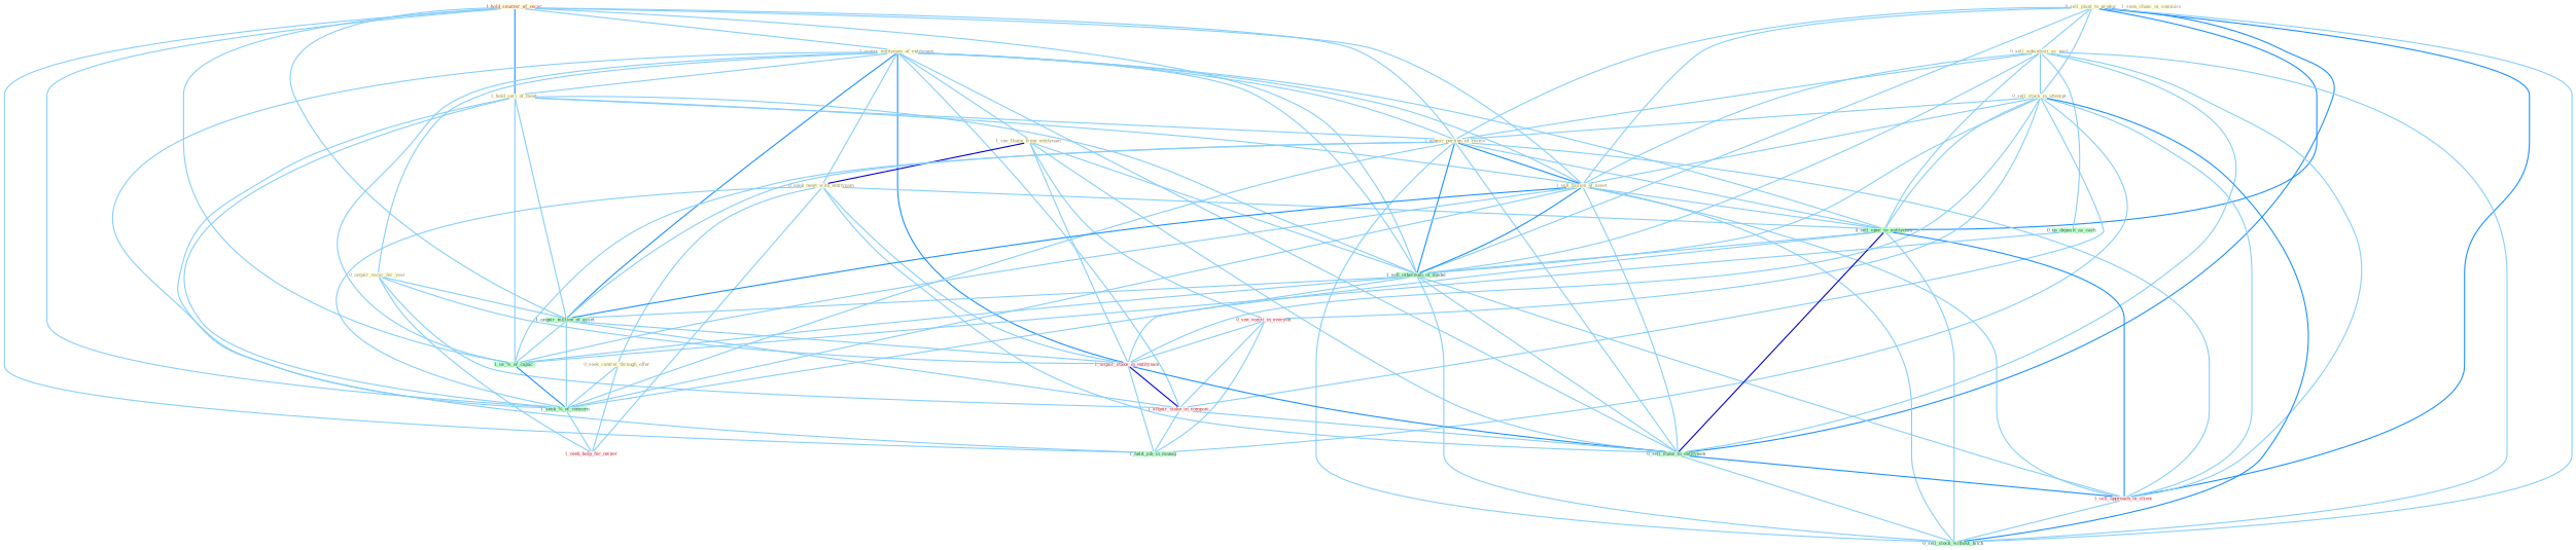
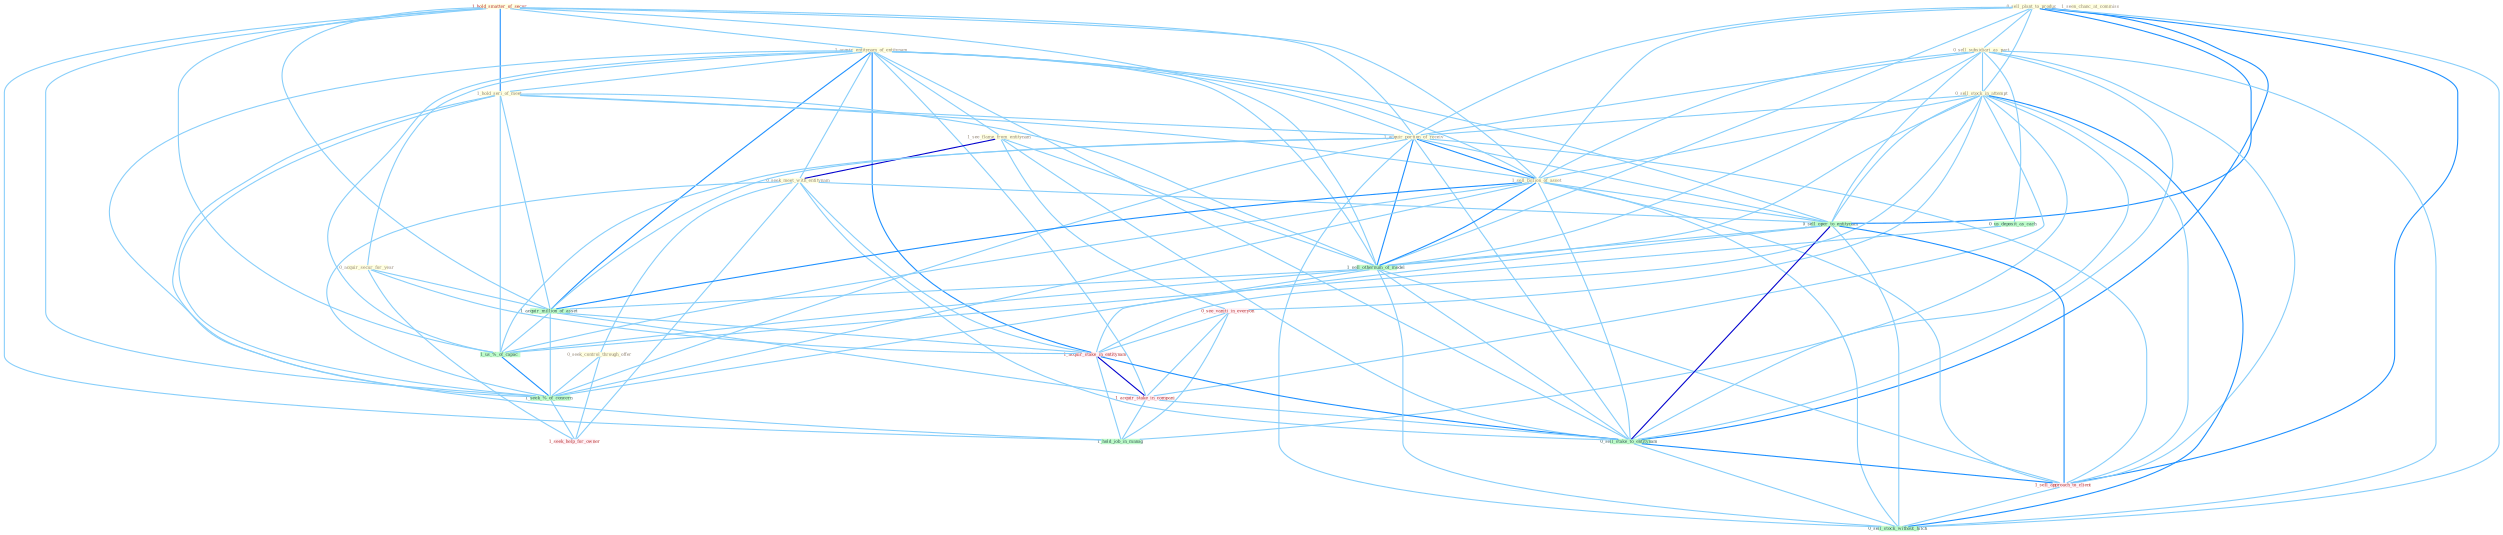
  graph {
    fontname="DejaVu Serif"
    node [color="#ffffe0" fixedsize=true fontcolor="#8b7d6b" fontname="DejaVu Serif" fontsize=4 shape=polygon style=filled]
    edge [color="#87cefa" fontname="DejaVu Serif" w=1]
    "1_hold_smatter_of_secur " [fontcolor="#b22222" height=.06 width=.5]
    "0_sell_plant_to_produc " [height=.06 width=.5]
    "1_acquir_entitynam_of_entitynam " [height=.06 width=.5]
    "1_hold_seri_of_meet " [height=.06 width=.5]
    "1_seen_chanc_at_commiss " [height=.06 width=.5]
    "1_see_flame_from_entitynam " [height=.06 width=.5]
    "0_sell_subsidiari_as_part " [height=.06 width=.5]
    "0_seek_meet_with_entitynam " [height=.06 width=.5]
    "0_sell_stock_in_attempt " [height=.06 width=.5]
    "0_seek_control_through_offer " [height=.06 width=.5]
    n11 [height=.06 label="1_acquir_portion_of_receiv" width=.5]
    "0_acquir_secur_for_year " [height=.06 width=.5]
    "1_sell_billion_of_asset " [height=.06 width=.5]
    "0_see_vaniti_in_everyon " [color="#fff0f5" fontcolor="#b22222" height=.06 width=.5]
    "1_acquir_stake_in_entitynam " [color="#fff0f5" fontcolor="#b22222" height=.06 width=.5]
    "1_acquir_stake_in_compani " [color="#fff0f5" fontcolor="#b22222" height=.06 width=.5]
    "1_sell_approach_to_client " [color="#fff0f5" fontcolor="#b22222" height=.06 width=.5]
    "1_seek_help_for_owner " [color="#fff0f5" fontcolor="#b22222" height=.06 width=.5]
    "1_sell_othernum_of_model " [color="#BDFCC9" fontcolor="#2f4f4f" height=.06 width=.5]
    "1_acquir_million_of_asset " [color="#BDFCC9" fontcolor="#2f4f4f" height=.06 width=.5]
    "1_us_%_of_capac " [color="#BDFCC9" fontcolor="#2f4f4f" height=.06 width=.5]
    "1_hold_job_in_manag " [color="#BDFCC9" fontcolor="#2f4f4f" height=.06 width=.5]
    "1_seek_%_of_concern " [color="#BDFCC9" fontcolor="#2f4f4f" height=.06 width=.5]
    "0_sell_oper_to_entitynam " [color="#BDFCC9" fontcolor="#2f4f4f" height=.06 width=.5]
    "0_sell_stake_to_entitynam " [color="#BDFCC9" fontcolor="#2f4f4f" height=.06 width=.5]
    "0_sell_stock_without_hitch " [color="#BDFCC9" fontcolor="#2f4f4f" height=.06 width=.5]
    "0_us_deposit_as_cach " [color="#BDFCC9" fontcolor="#2f4f4f" height=.06 width=.5]
    subgraph sub_1 {
      "1_hold_smatter_of_secur "
      "0_sell_plant_to_produc "
      "1_acquir_entitynam_of_entitynam "
      "1_hold_seri_of_meet "
      "1_seen_chanc_at_commiss "
      "1_see_flame_from_entitynam "
      "0_sell_subsidiari_as_part "
      "0_seek_meet_with_entitynam "
      "0_sell_stock_in_attempt "
      "0_seek_control_through_offer "
      n11
      "0_acquir_secur_for_year "
      "1_sell_billion_of_asset "
    }
    subgraph sub_2 {
      "0_see_vaniti_in_everyon "
      "1_acquir_stake_in_entitynam "
      "1_acquir_stake_in_compani "
      "1_sell_approach_to_client "
      "1_seek_help_for_owner "
    }
    "1_hold_smatter_of_secur " -- "1_acquir_entitynam_of_entitynam "
    "1_hold_smatter_of_secur " -- "1_hold_seri_of_meet " [color="#1e90ff" w=2]
    "1_hold_smatter_of_secur " -- n11
    "1_hold_smatter_of_secur " -- "1_sell_billion_of_asset "
    "1_hold_smatter_of_secur " -- "1_sell_othernum_of_model "
    "1_hold_smatter_of_secur " -- "1_acquir_million_of_asset "
    "1_hold_smatter_of_secur " -- "1_us_%_of_capac "
    "1_hold_smatter_of_secur " -- "1_hold_job_in_manag "
    "1_hold_smatter_of_secur " -- "1_seek_%_of_concern "
    "0_sell_plant_to_produc " -- "0_sell_subsidiari_as_part "
    "0_sell_plant_to_produc " -- "0_sell_stock_in_attempt "
    "0_sell_plant_to_produc " -- n11
    "0_sell_plant_to_produc " -- "1_sell_billion_of_asset "
    "0_sell_plant_to_produc " -- "1_sell_approach_to_client " [color="#1e90ff" w=2]
    "0_sell_plant_to_produc " -- "1_sell_othernum_of_model "
    "0_sell_plant_to_produc " -- "0_sell_oper_to_entitynam " [color="#1e90ff" w=2]
    "0_sell_plant_to_produc " -- "0_sell_stake_to_entitynam " [color="#1e90ff" w=2]
    "0_sell_plant_to_produc " -- "0_sell_stock_without_hitch "
    "1_acquir_entitynam_of_entitynam " -- "1_hold_seri_of_meet "
    "1_acquir_entitynam_of_entitynam " -- "1_see_flame_from_entitynam "
    "1_acquir_entitynam_of_entitynam " -- "0_seek_meet_with_entitynam "
    "1_acquir_entitynam_of_entitynam " -- n11
    "1_acquir_entitynam_of_entitynam " -- "0_acquir_secur_for_year "
    "1_acquir_entitynam_of_entitynam " -- "1_sell_billion_of_asset "
    "1_acquir_entitynam_of_entitynam " -- "1_acquir_stake_in_entitynam " [color="#1e90ff" w=2]
    "1_acquir_entitynam_of_entitynam " -- "1_acquir_stake_in_compani "
    "1_acquir_entitynam_of_entitynam " -- "1_sell_othernum_of_model "
    "1_acquir_entitynam_of_entitynam " -- "1_acquir_million_of_asset " [color="#1e90ff" w=2]
    "1_acquir_entitynam_of_entitynam " -- "1_us_%_of_capac "
    "1_acquir_entitynam_of_entitynam " -- "1_seek_%_of_concern "
    "1_acquir_entitynam_of_entitynam " -- "0_sell_oper_to_entitynam "
    "1_acquir_entitynam_of_entitynam " -- "0_sell_stake_to_entitynam "
    "1_hold_seri_of_meet " -- n11
    "1_hold_seri_of_meet " -- "1_sell_billion_of_asset "
    "1_hold_seri_of_meet " -- "1_sell_othernum_of_model "
    "1_hold_seri_of_meet " -- "1_acquir_million_of_asset "
    "1_hold_seri_of_meet " -- "1_us_%_of_capac "
    "1_hold_seri_of_meet " -- "1_hold_job_in_manag "
    "1_hold_seri_of_meet " -- "1_seek_%_of_concern "
    "1_see_flame_from_entitynam " -- "0_seek_meet_with_entitynam " [color="#0000cd"]
    "1_see_flame_from_entitynam " -- "0_see_vaniti_in_everyon "
-   "1_see_flame_from_entitynam " -- "1_acquir_stake_in_entitynam "
    "1_see_flame_from_entitynam " -- "1_sell_othernum_of_model "
    "1_see_flame_from_entitynam " -- "0_sell_stake_to_entitynam "
    "0_sell_subsidiari_as_part " -- "0_sell_stock_in_attempt "
    "0_sell_subsidiari_as_part " -- n11
    "0_sell_subsidiari_as_part " -- "1_sell_billion_of_asset "
    "0_sell_subsidiari_as_part " -- "1_sell_approach_to_client "
    "0_sell_subsidiari_as_part " -- "1_sell_othernum_of_model "
    "0_sell_subsidiari_as_part " -- "0_sell_oper_to_entitynam "
    "0_sell_subsidiari_as_part " -- "0_sell_stake_to_entitynam "
    "0_sell_subsidiari_as_part " -- "0_sell_stock_without_hitch "
    "0_sell_subsidiari_as_part " -- "0_us_deposit_as_cach "
    "0_seek_meet_with_entitynam " -- "0_seek_control_through_offer "
    "0_seek_meet_with_entitynam " -- "1_acquir_stake_in_entitynam "
    "0_seek_meet_with_entitynam " -- "1_seek_help_for_owner "
    "0_seek_meet_with_entitynam " -- "1_seek_%_of_concern "
    "0_seek_meet_with_entitynam " -- "0_sell_oper_to_entitynam "
    "0_seek_meet_with_entitynam " -- "0_sell_stake_to_entitynam "
    "0_sell_stock_in_attempt " -- n11
    "0_sell_stock_in_attempt " -- "1_sell_billion_of_asset "
    "0_sell_stock_in_attempt " -- "0_see_vaniti_in_everyon "
    "0_sell_stock_in_attempt " -- "1_acquir_stake_in_entitynam "
    "0_sell_stock_in_attempt " -- "1_acquir_stake_in_compani "
    "0_sell_stock_in_attempt " -- "1_sell_approach_to_client "
    "0_sell_stock_in_attempt " -- "1_sell_othernum_of_model "
    "0_sell_stock_in_attempt " -- "1_hold_job_in_manag "
    "0_sell_stock_in_attempt " -- "0_sell_oper_to_entitynam "
+   "0_sell_stock_in_attempt " -- "0_sell_stake_to_entitynam "
    "0_sell_stock_in_attempt " -- "0_sell_stock_without_hitch " [color="#1e90ff" w=2]
    "0_seek_control_through_offer " -- "1_seek_help_for_owner "
    "0_seek_control_through_offer " -- "1_seek_%_of_concern "
    n11 -- "1_sell_billion_of_asset " [color="#1e90ff" w=2]
    n11 -- "1_sell_approach_to_client "
    n11 -- "1_sell_othernum_of_model " [color="#1e90ff" w=2]
    n11 -- "1_acquir_million_of_asset "
    n11 -- "1_us_%_of_capac "
    n11 -- "1_seek_%_of_concern "
    n11 -- "0_sell_oper_to_entitynam "
    n11 -- "0_sell_stake_to_entitynam "
    n11 -- "0_sell_stock_without_hitch "
    "0_acquir_secur_for_year " -- "1_acquir_stake_in_entitynam "
-   "0_acquir_secur_for_year " -- "1_acquir_stake_in_compani "
    "0_acquir_secur_for_year " -- "1_seek_help_for_owner "
    "0_acquir_secur_for_year " -- "1_acquir_million_of_asset "
    "1_sell_billion_of_asset " -- "1_sell_approach_to_client "
    "1_sell_billion_of_asset " -- "1_sell_othernum_of_model " [color="#1e90ff" w=2]
    "1_sell_billion_of_asset " -- "1_acquir_million_of_asset " [color="#1e90ff" w=2]
    "1_sell_billion_of_asset " -- "1_us_%_of_capac "
    "1_sell_billion_of_asset " -- "1_seek_%_of_concern "
    "1_sell_billion_of_asset " -- "0_sell_oper_to_entitynam "
    "1_sell_billion_of_asset " -- "0_sell_stake_to_entitynam "
    "1_sell_billion_of_asset " -- "0_sell_stock_without_hitch "
    "0_see_vaniti_in_everyon " -- "1_acquir_stake_in_entitynam "
    "0_see_vaniti_in_everyon " -- "1_acquir_stake_in_compani "
    "0_see_vaniti_in_everyon " -- "1_hold_job_in_manag "
    "1_acquir_stake_in_entitynam " -- "1_acquir_stake_in_compani " [color="#0000cd" w=3]
    "1_acquir_stake_in_entitynam " -- "1_hold_job_in_manag "
    "1_acquir_stake_in_entitynam " -- "0_sell_stake_to_entitynam " [color="#1e90ff" w=2]
    "1_acquir_stake_in_compani " -- "1_hold_job_in_manag "
    "1_acquir_stake_in_compani " -- "0_sell_stake_to_entitynam "
    "1_sell_approach_to_client " -- "0_sell_stock_without_hitch "
    "1_sell_othernum_of_model " -- "1_sell_approach_to_client "
    "1_sell_othernum_of_model " -- "1_acquir_million_of_asset "
    "1_sell_othernum_of_model " -- "1_us_%_of_capac "
    "1_sell_othernum_of_model " -- "1_seek_%_of_concern "
    "1_sell_othernum_of_model " -- "0_sell_stake_to_entitynam "
    "1_sell_othernum_of_model " -- "0_sell_stock_without_hitch "
    "1_acquir_million_of_asset " -- "1_acquir_stake_in_entitynam "
    "1_acquir_million_of_asset " -- "1_acquir_stake_in_compani "
    "1_acquir_million_of_asset " -- "1_us_%_of_capac "
    "1_acquir_million_of_asset " -- "1_seek_%_of_concern "
    "1_us_%_of_capac " -- "1_seek_%_of_concern " [color="#1e90ff" w=2]
    "1_seek_%_of_concern " -- "1_seek_help_for_owner "
    "0_sell_oper_to_entitynam " -- "1_acquir_stake_in_entitynam "
    "0_sell_oper_to_entitynam " -- "1_sell_approach_to_client " [color="#1e90ff" w=2]
    "0_sell_oper_to_entitynam " -- "1_sell_othernum_of_model "
    "0_sell_oper_to_entitynam " -- "0_sell_stake_to_entitynam " [color="#0000cd" w=3]
    "0_sell_oper_to_entitynam " -- "0_sell_stock_without_hitch "
    "0_sell_stake_to_entitynam " -- "1_sell_approach_to_client " [color="#1e90ff" w=2]
    "0_sell_stake_to_entitynam " -- "0_sell_stock_without_hitch "
    "0_us_deposit_as_cach " -- "1_us_%_of_capac "
  }
